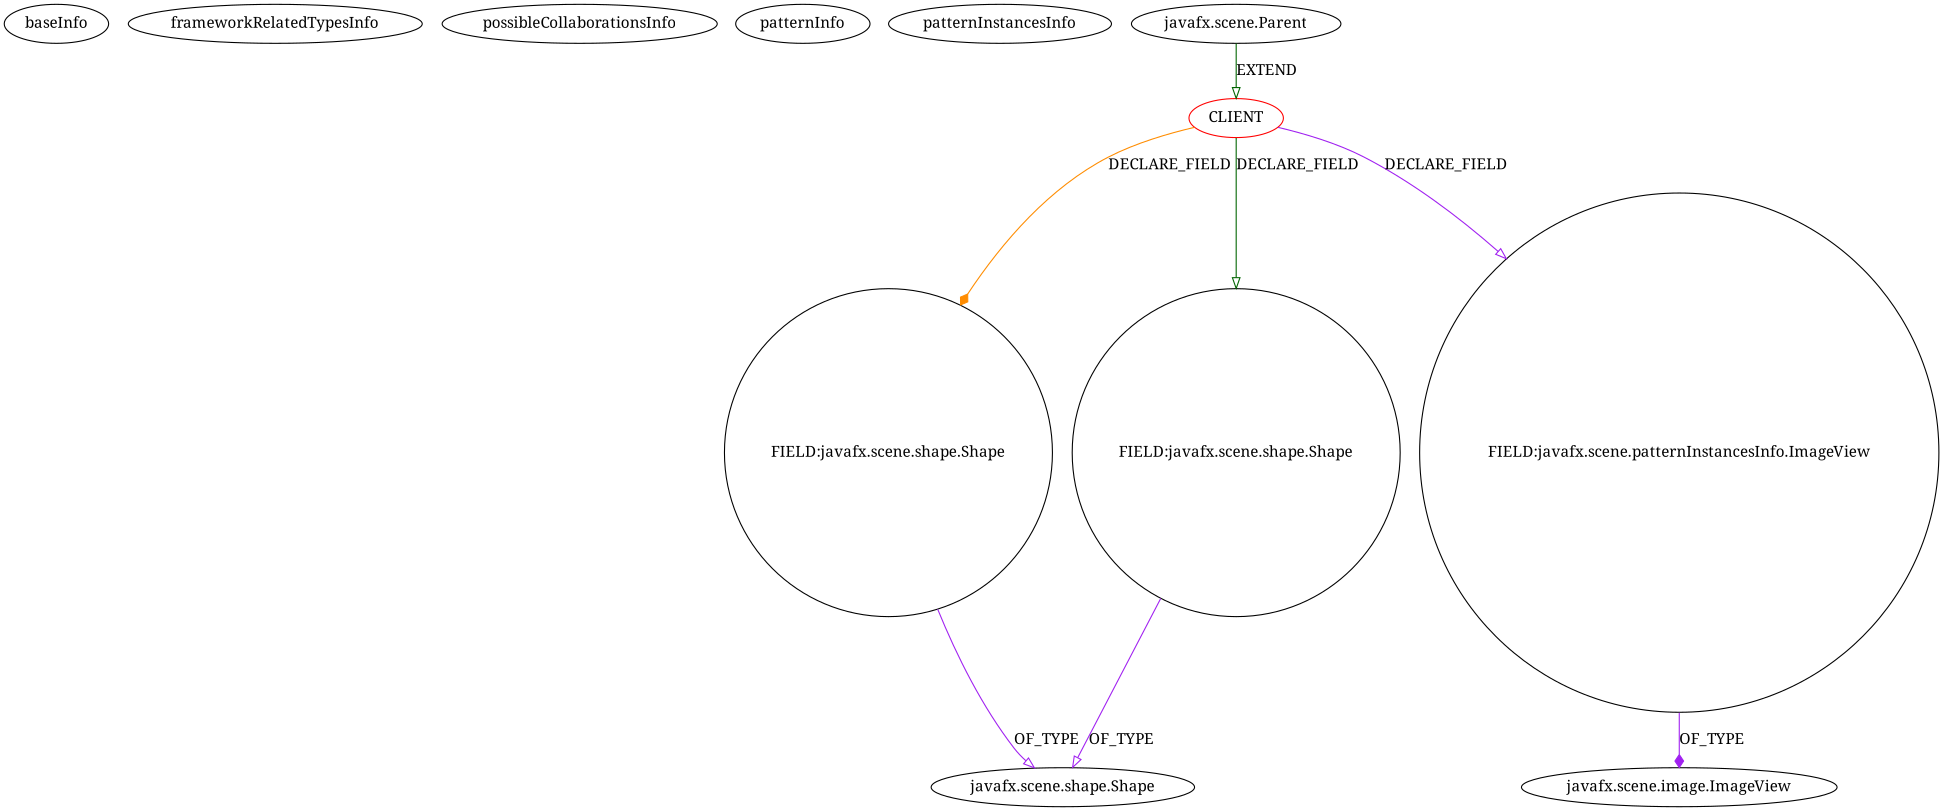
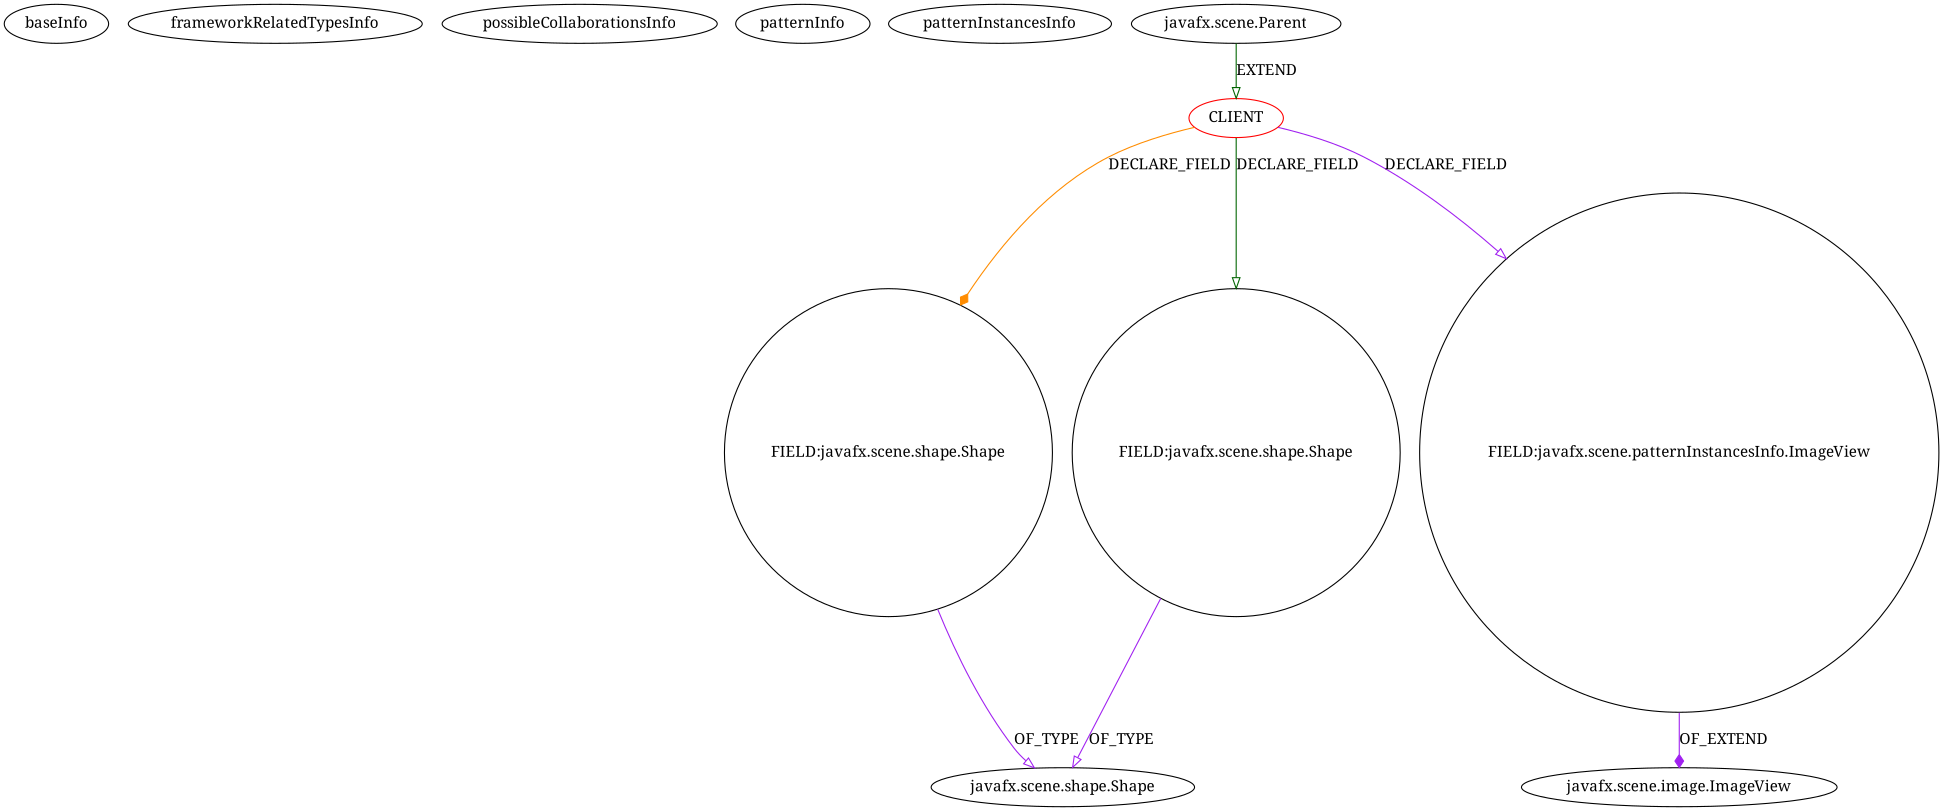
  digraph {
    fontname="Noto Serif"
    node [fontname="Noto Serif" isFrameworkType=false]
    edge [arrowhead=onormal color=purple fontname="Noto Serif"]
    baseInfo [category=pattern graphId=3879 isAnonymous=false possibleRelation=false isFrameworkType=""]
    frameworkRelatedTypesInfo [0="javafx.scene.Parent" isFrameworkType=""]
    possibleCollaborationsInfo [isFrameworkType=""]
    patternInfo [frequency=2.0 patternRootClient=0 isFrameworkType=""]
    patternInstancesInfo [0="AlexTape-SlidingPuzzleFX~/AlexTape-SlidingPuzzleFX/SlidingPuzzleFX-master/src/de/alextape/slidingpuzzle/SlidingPuzzlePiece.java~SlidingPuzzlePiece~111" 1="youseke-digitalclock~/youseke-digitalclock/digitalclock-master/src/puzzlewithtimer/model/Piece.java~Piece~4896" isFrameworkType=""]
    n6 [label="FIELD:javafx.scene.shape.Shape" shape=circle vertexType=FIELD_DECLARATION]
    n7 [label="javafx.scene.shape.Shape" vertexType=FRAMEWORK_CLASS_TYPE]
    n8 [color=red label=CLIENT vertexType=ROOT_CLIENT_CLASS_DECLARATION]
    n9 [label="FIELD:javafx.scene.patternInstancesInfo.ImageView" shape=circle vertexType=FIELD_DECLARATION]
    n10 [label="FIELD:javafx.scene.shape.Shape" shape=circle vertexType=FIELD_DECLARATION]
    n11 [label="javafx.scene.image.ImageView" vertexType=FRAMEWORK_CLASS_TYPE]
    n12 [label="javafx.scene.Parent" vertexType=FRAMEWORK_CLASS_TYPE]
    n6 -> n7 [label=OF_TYPE]
    n8 -> n6 [arrowhead=diamond color=darkorange label=DECLARE_FIELD]
    n8 -> n9 [label=DECLARE_FIELD]
    n8 -> n10 [color=darkgreen label=DECLARE_FIELD]
-   n9 -> n11 [arrowhead=diamond label=OF_TYPE]
+   n9 -> n11 [arrowhead=diamond label=OF_EXTEND]
    n10 -> n7 [label=OF_TYPE]
    n12 -> n8 [color=darkgreen label=EXTEND]
  }
